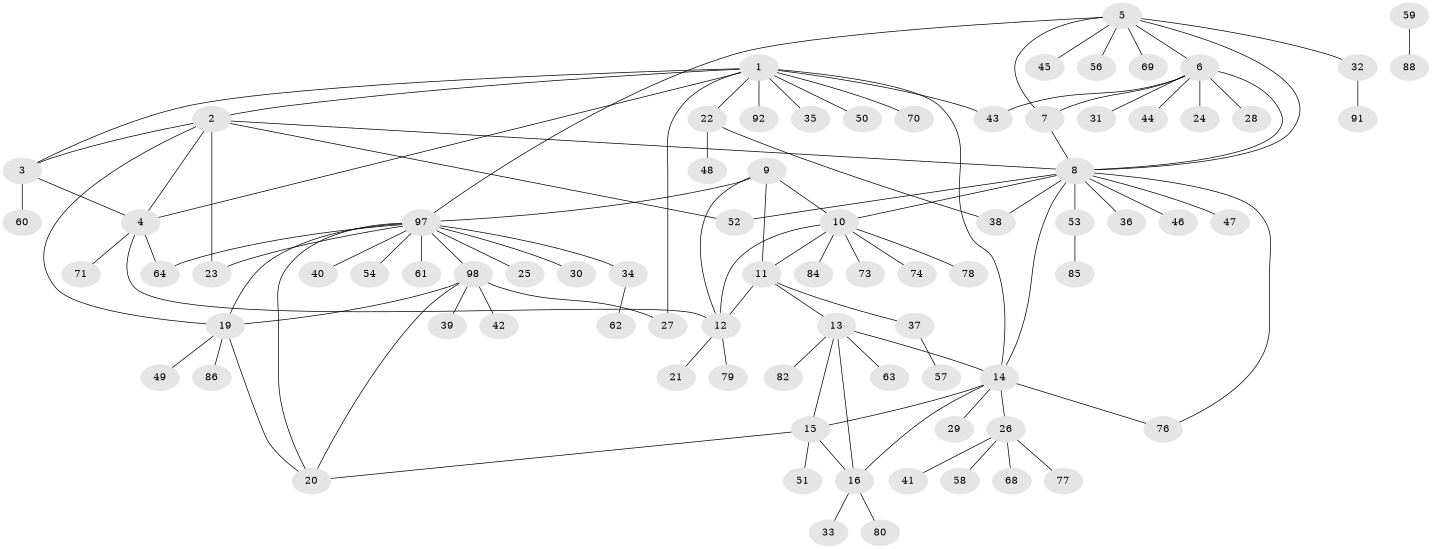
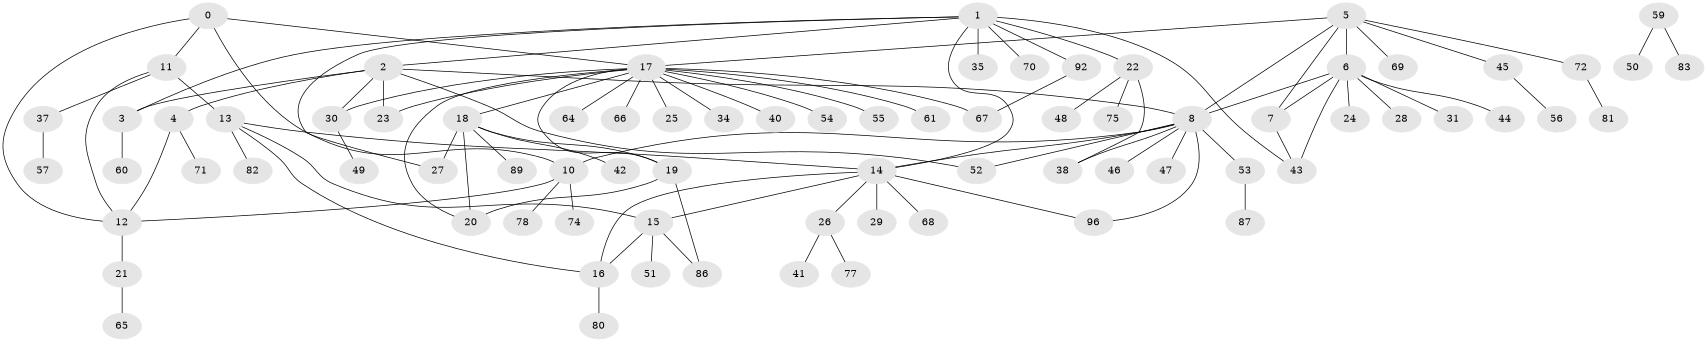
  graph {
    node [color=gray90 style=filled]
    1
    2
    3
    4
    14
    22
    27
    n8 [label=92]
    35
    43
    50
    70
    8
    19
    23
    52
    60
    12
    64
    71
-   76
+   76 [label=96]
    15
    16
    26
    29
    38
    48
+   75
+   67
    10
-   36
    46
    47
    53
    20
    49
    86
    21
-   79
    5
    6
    7
-   17 [label=97]
+   17
    45
    56
    69
-   72 [label=32]
+   72
    24
    28
    31
    44
-   18 [label=98]
+   66
+   18
    25
    30
    34
    40
    54
+   55
    61
-   81 [label=91]
+   81
    11
-   73
    74
    78
-   84
-   85
-   9
+   85 [label=87]
+   9 [label=0]
    13
    37
-   63
    82
    57
+   65
    51
-   33
    80
    41
-   58
    68
    77
-   39
+   39 [label=89]
    42
-   62
    59
-   83 [label=88]
+   83
    1 -- 2
    1 -- 3
-   1 -- 4
    1 -- 14
    1 -- 22
    1 -- 27
    1 -- n8
    1 -- 35
    1 -- 43
-   1 -- 50
+   59 -- 50
    1 -- 70
    2 -- 3
    2 -- 4
    2 -- 8
-   2 -- 19
+   2 -- 30
    2 -- 23
    2 -- 52
-   3 -- 4
    3 -- 60
    4 -- 12
-   4 -- 64
    4 -- 71
    14 -- 76
    14 -- 15
    14 -- 16
    14 -- 26
    14 -- 29
    22 -- 38
    22 -- 48
+   22 -- 75
+   n8 -- 67
    8 -- 14
    8 -- 52
    8 -- 76
    8 -- 38
    8 -- 10
-   8 -- 36
    8 -- 46
    8 -- 47
    8 -- 53
    19 -- 20
-   19 -- 49
+   30 -- 49
    19 -- 86
    12 -- 21
-   12 -- 79
    15 -- 16
-   15 -- 20
+   15 -- 86
    15 -- 51
-   16 -- 33
    16 -- 80
    26 -- 41
-   26 -- 58
-   26 -- 68
+   14 -- 68
    26 -- 77
    10 -- 12
-   10 -- 11
-   10 -- 73
    10 -- 74
    10 -- 78
-   10 -- 84
    53 -- 85
+   21 -- 65
    5 -- 8
    5 -- 6
    5 -- 7
    5 -- 17
    5 -- 45
-   5 -- 56
+   45 -- 56
    5 -- 69
    5 -- 72
    6 -- 43
    6 -- 8
    6 -- 7
    6 -- 24
    6 -- 28
    6 -- 31
    6 -- 44
-   7 -- 8
+   7 -- 43
    17 -- 19
    17 -- 23
    17 -- 64
+   17 -- 67
    17 -- 20
+   17 -- 66
    17 -- 18
    17 -- 25
    17 -- 30
    17 -- 34
    17 -- 40
    17 -- 54
+   17 -- 55
    17 -- 61
    72 -- 81
    18 -- 27
    18 -- 19
    18 -- 20
    18 -- 39
    18 -- 42
-   34 -- 62
    11 -- 12
    11 -- 13
    11 -- 37
    9 -- 12
    9 -- 10
    9 -- 17
    9 -- 11
    13 -- 14
    13 -- 15
    13 -- 16
-   13 -- 63
    13 -- 82
    37 -- 57
    59 -- 83
  }
